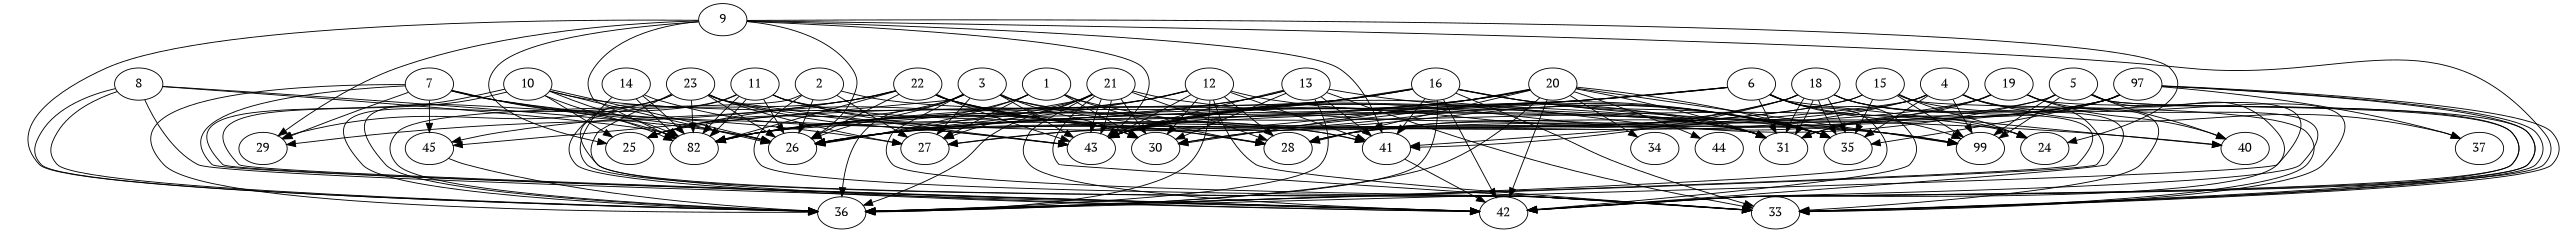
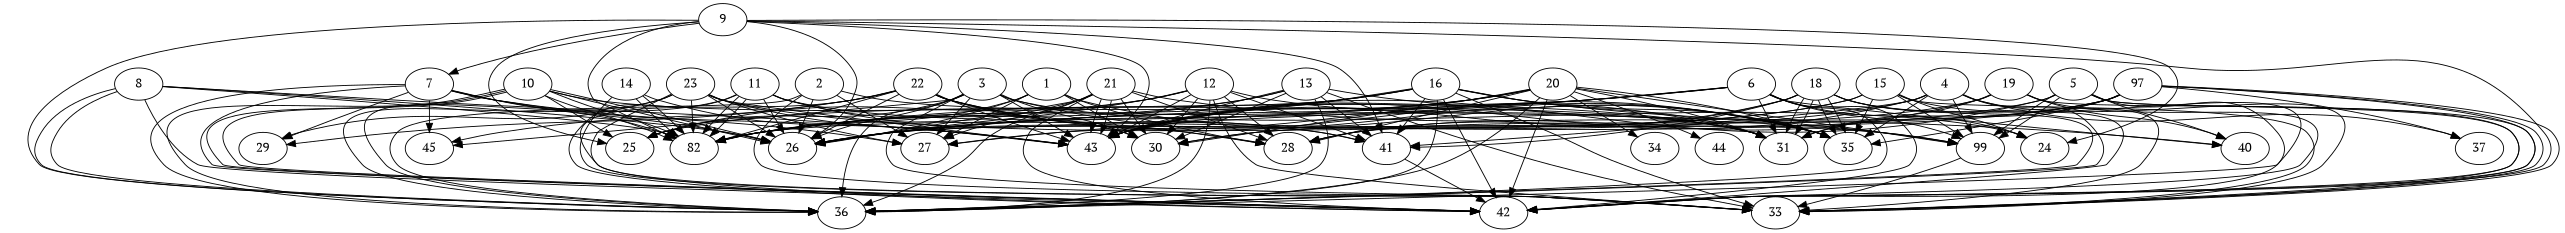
  digraph {
    fontname="PT Serif"
    node [alpha=0.07 fontname="PT Serif"]
    edge [fontname="PT Serif"]
    1 [alpha=0.15 expect_size=35566592]
    26 [alpha=0.12 expect_size=23771136]
    27 [alpha=0.16 expect_size=33501184]
    28 [alpha=0.10 expect_size=40554496]
    30 [alpha=0.04 expect_size=11480064]
    n6 [alpha=0.00 expect_size=33656832 label=82]
    35 [alpha=0.04 expect_size=12704768]
    2 [alpha=0.05 expect_size=24327168]
    31 [alpha=0.00 expect_size=42635264]
    33 [alpha=0.09 expect_size=50817024]
    36 [alpha=0.19 expect_size=51522560]
    3 [alpha=0.15 expect_size=39561216]
    24 [alpha=0.11 expect_size=46462976]
    25 [alpha=0.16 expect_size=43615232]
    43 [alpha=0.01 expect_size=50524160]
    45 [alpha=0.12 expect_size=28607488]
    4 [expect_size=34555904]
    37 [alpha=0.19 expect_size=32101376]
    n19 [alpha=0.09 expect_size=45216768 label=99]
    41 [alpha=0.11 expect_size=48869376]
    42 [alpha=0.10 expect_size=49636352]
    5 [alpha=0.03 expect_size=22832128]
    40 [alpha=0.13 expect_size=38971392]
    29 [alpha=0.17 expect_size=51427328]
    6 [alpha=0.11 expect_size=28386304]
    7 [alpha=0.10 expect_size=26100736]
    8 [alpha=0.08 expect_size=27785216]
    9 [alpha=0.05 expect_size=38288384]
    10 [expect_size=50363392]
    11 [expect_size=27153408]
    12 [alpha=0.09 expect_size=14494720]
    13 [expect_size=26014720]
    14 [alpha=0.19 expect_size=13241344]
    15 [alpha=0.12 expect_size=28598272]
    16 [alpha=0.04 expect_size=36852736]
    n36 [alpha=0.03 expect_size=15514624 label=97]
    18 [alpha=0.05 expect_size=38551552]
    19 [alpha=0.03 expect_size=10513408]
    20 [alpha=0.13 expect_size=22232064]
    34 [alpha=0.01 expect_size=34061312]
    44 [alpha=0.08 expect_size=25119744]
    21 [alpha=0.16 expect_size=39730176]
    22 [expect_size=8639488]
    23 [alpha=0.13 expect_size=30400512]
    1 -> 26
    1 -> 27
    1 -> 28
    1 -> 30
    1 -> n6
    1 -> 35
    2 -> 26
    2 -> 27
    2 -> 31
    2 -> 33
    2 -> 36
    3 -> 26
    3 -> 27
    3 -> 30
    3 -> 35
    3 -> 33
    3 -> 36
    3 -> 24
    3 -> 25
    3 -> 43
    3 -> 45
    4 -> 26
    4 -> 35
    4 -> 33
    4 -> 36
    4 -> 43
    4 -> 37
    4 -> n19
    4 -> 41
    41 -> 42
    5 -> 27
    5 -> 33
    5 -> 36
    5 -> 43
    5 -> n19
    5 -> n19
    5 -> 42
    5 -> 40
    6 -> 26
    6 -> 27
    6 -> n6
    6 -> 31
    6 -> 36
    6 -> 24
    6 -> 43
    6 -> n19
    6 -> 42
    6 -> 40
    7 -> 26
    7 -> 27
    7 -> n6
    7 -> 36
    7 -> 43
    7 -> 45
    7 -> 42
    7 -> 29
    8 -> 26
    8 -> n6
    8 -> 36
    8 -> 36
+   8 -> 43
    8 -> 42
    9 -> 26
    9 -> n6
    9 -> 36
    9 -> 24
    9 -> 25
    9 -> 43
    9 -> 41
    9 -> 42
-   9 -> 29
+   9 -> 7
    10 -> 26
    10 -> 26
    10 -> n6
    10 -> n6
    10 -> 31
-   45 -> 36
+   10 -> 36
    10 -> 25
    10 -> 42
    10 -> 42
    11 -> 26
    11 -> 30
    11 -> n6
    11 -> n6
    11 -> 31
    11 -> 36
    11 -> 41
    11 -> 42
    12 -> 26
    12 -> 28
    12 -> 30
    12 -> n6
    12 -> 35
    12 -> 33
    12 -> 36
    12 -> 25
    12 -> 43
    12 -> 41
    13 -> 26
    13 -> 30
    13 -> n6
    13 -> 33
    13 -> 36
    13 -> 43
    13 -> 41
    13 -> 40
    14 -> n6
    14 -> n6
    14 -> 33
    14 -> 43
    15 -> 26
    15 -> n6
    15 -> 35
    15 -> 33
    15 -> 24
    15 -> n19
    15 -> 42
    16 -> 26
    16 -> n6
    16 -> 35
    16 -> 31
    16 -> 33
    16 -> 36
    16 -> 25
    16 -> 43
    16 -> n19
    16 -> 41
    16 -> 42
    n36 -> 28
    n36 -> 30
    n36 -> 35
    n36 -> 31
    n36 -> 33
    n36 -> 33
    n36 -> 43
    n36 -> 37
    n36 -> 42
    18 -> 28
    18 -> 35
    18 -> 35
    18 -> 31
    18 -> 31
    18 -> 33
    18 -> 36
    18 -> 43
    18 -> 41
    18 -> 42
    19 -> 28
    19 -> 30
    19 -> 31
    19 -> 33
    19 -> 42
    19 -> 40
    20 -> 26
    20 -> 28
    20 -> 30
    20 -> n6
    20 -> 35
    20 -> 31
    20 -> 36
    20 -> 43
    20 -> n19
    20 -> 42
    20 -> 34
    20 -> 44
    21 -> 26
    21 -> 27
    21 -> 28
    21 -> 30
    21 -> n6
-   21 -> 33
+   n19 -> 33
    21 -> 36
    21 -> 43
    21 -> 43
    21 -> n19
    21 -> 42
    22 -> 26
    22 -> 28
    22 -> n6
    22 -> 35
    22 -> 31
    22 -> 43
    22 -> 45
    22 -> 41
    22 -> 42
    22 -> 29
    23 -> 26
    23 -> 27
    23 -> 28
    23 -> n6
    23 -> 33
    23 -> 36
    23 -> 43
    23 -> n19
    23 -> 29
  }
